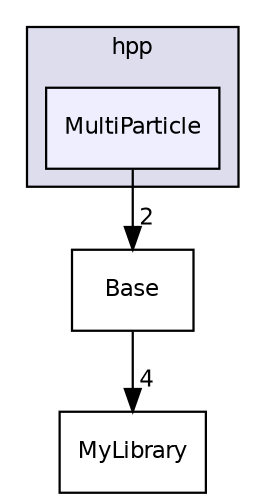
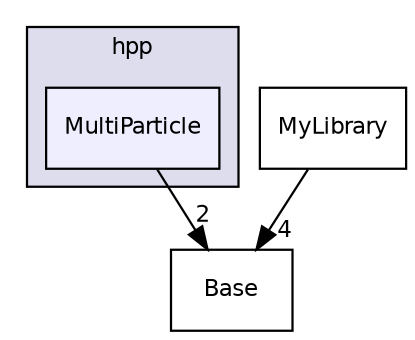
  digraph {
    compound=true
    node [fontname=Helvetica fontsize=10 shape=box]
    edge [labeldistance=1.5 labelfontname=Helvetica labelfontsize=10]
    n1 [fillcolor="#eeeeff" label=MultiParticle pencolor=black style=filled]
    n2 [label=Base]
    n3 [label=MyLibrary]
    subgraph cluster_1 {
      bgcolor="#ddddee"
      fontname=Helvetica
      fontsize=10
      label=hpp
      pencolor=black
      n1
    }
    n1 -> n2 [headlabel=2]
-   n2 -> n3 [headlabel=4]
+   n3 -> n2 [headlabel=4]
  }
